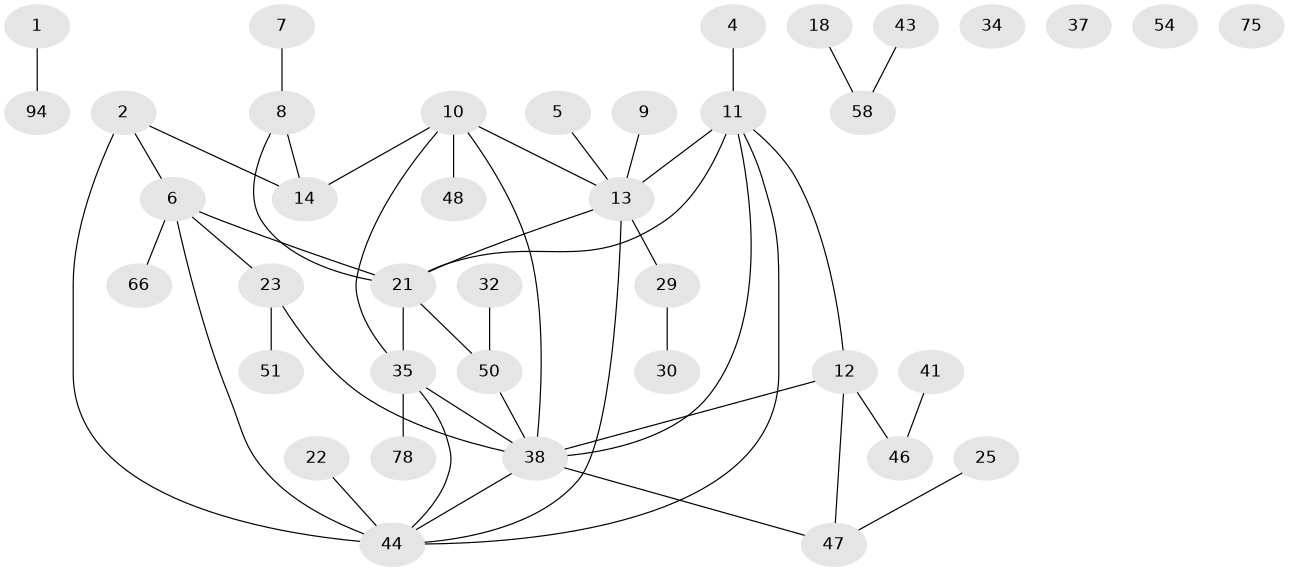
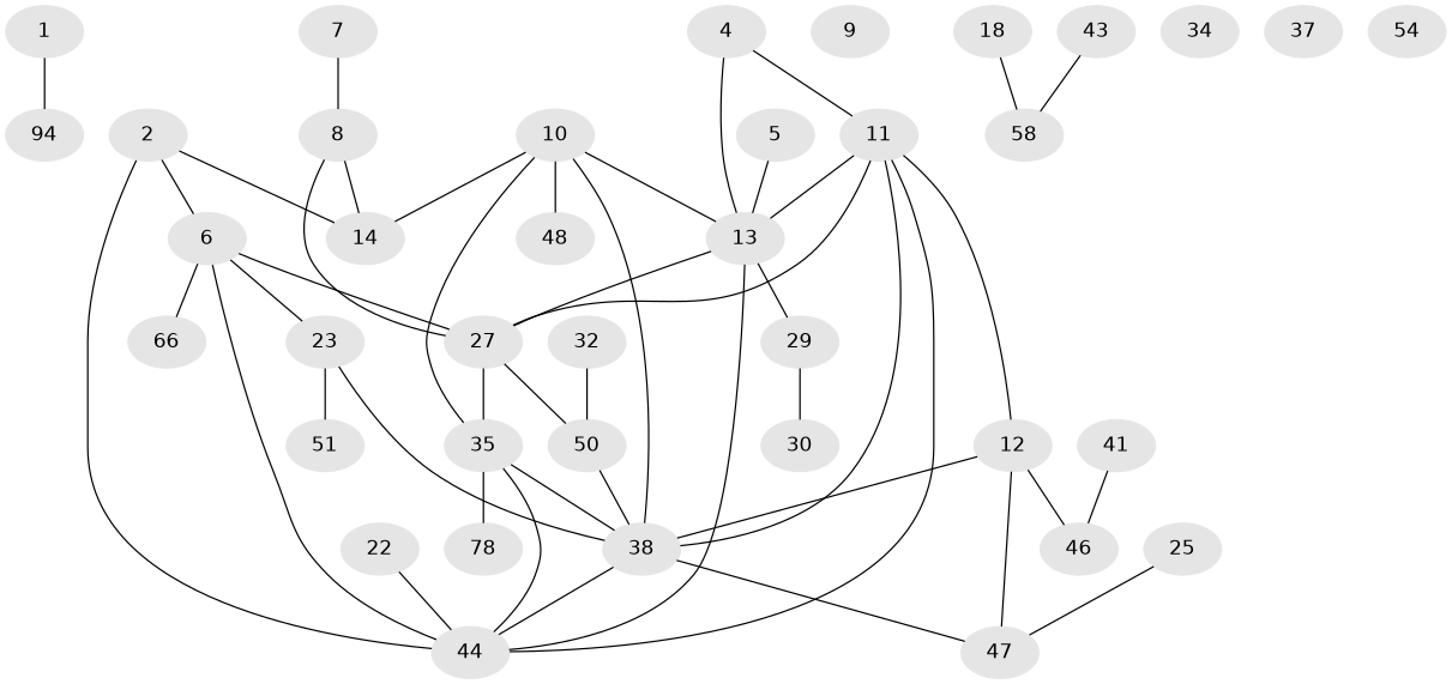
  graph {
    fontname="DejaVu Sans"
    node [color=gray90 fontname="DejaVu Sans" style=filled]
    edge [fontname="DejaVu Sans"]
    1 [super="+28"]
    n2 [label=94]
    2 [super="+3+72"]
    6 [super="+68+19"]
    14 [super="+57"]
    44 [super="+53+70+67+46"]
-   21 [super="+81+60"]
+   21 [super="+81+60" label=27]
    23 [super="+42"]
    66
    11 [super="+31+52"]
    n11 [label=13 super="+26+69"]
    38 [super="+63+56"]
    12 [super="+39"]
    4
    29 [super="+62"]
    5 [super="+27"]
    35 [super="+74"]
    50
    51
    8 [super="+77"]
    7
    9
    10 [super="+15+13"]
    48 [super="+49"]
    78
    47 [super="+64"]
    n27 [label=46 super="+59+61"]
    30 [super="+36"]
    18 [super="+55"]
    58
    22 [super="+33"]
    25
    32
    34
    37
    41
    43
    54
-   75
    1 -- n2
    2 -- 6
    2 -- 14
    2 -- 44 [weight=2]
    6 -- 44
    6 -- 21
    6 -- 23 [weight=2]
    6 -- 66
    21 -- 35
    21 -- 50
    23 -- 38
    23 -- 51
    11 -- 44 [weight=2]
    11 -- 21
    11 -- n11
    11 -- 38 [weight=2]
    11 -- 12
    n11 -- 44
    n11 -- 21
    n11 -- 29
    38 -- 44
    38 -- 47
    12 -- 38
    12 -- 47
    12 -- n27
    4 -- 11
-   9 -- n11
+   4 -- n11
    29 -- 30
    5 -- n11
    35 -- 44
    35 -- 38
    35 -- 78
    50 -- 38
    8 -- 14
    8 -- 21
    7 -- 8
    10 -- 14
    10 -- n11
    10 -- 38
    10 -- 35
    10 -- 48
    18 -- 58
    22 -- 44 [weight=2]
    25 -- 47
    32 -- 50
    41 -- n27
    43 -- 58
  }
